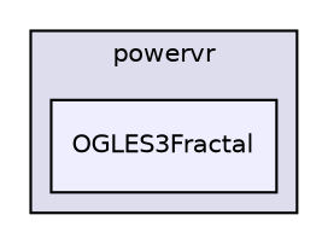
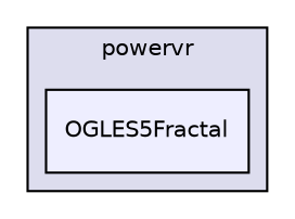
  digraph {
    compound=true
-   n1 [fillcolor="#eeeeff" fontname=Helvetica fontsize=10 label=OGLES3Fractal pencolor=black shape=box style=filled]
+   n1 [fillcolor="#eeeeff" fontname=Helvetica fontsize=10 label=OGLES5Fractal pencolor=black shape=box style=filled]
    subgraph cluster_1 {
      bgcolor="#ddddee"
      fontname=Helvetica
      fontsize=10
      label=powervr
      pencolor=black
      n1
    }
  }
